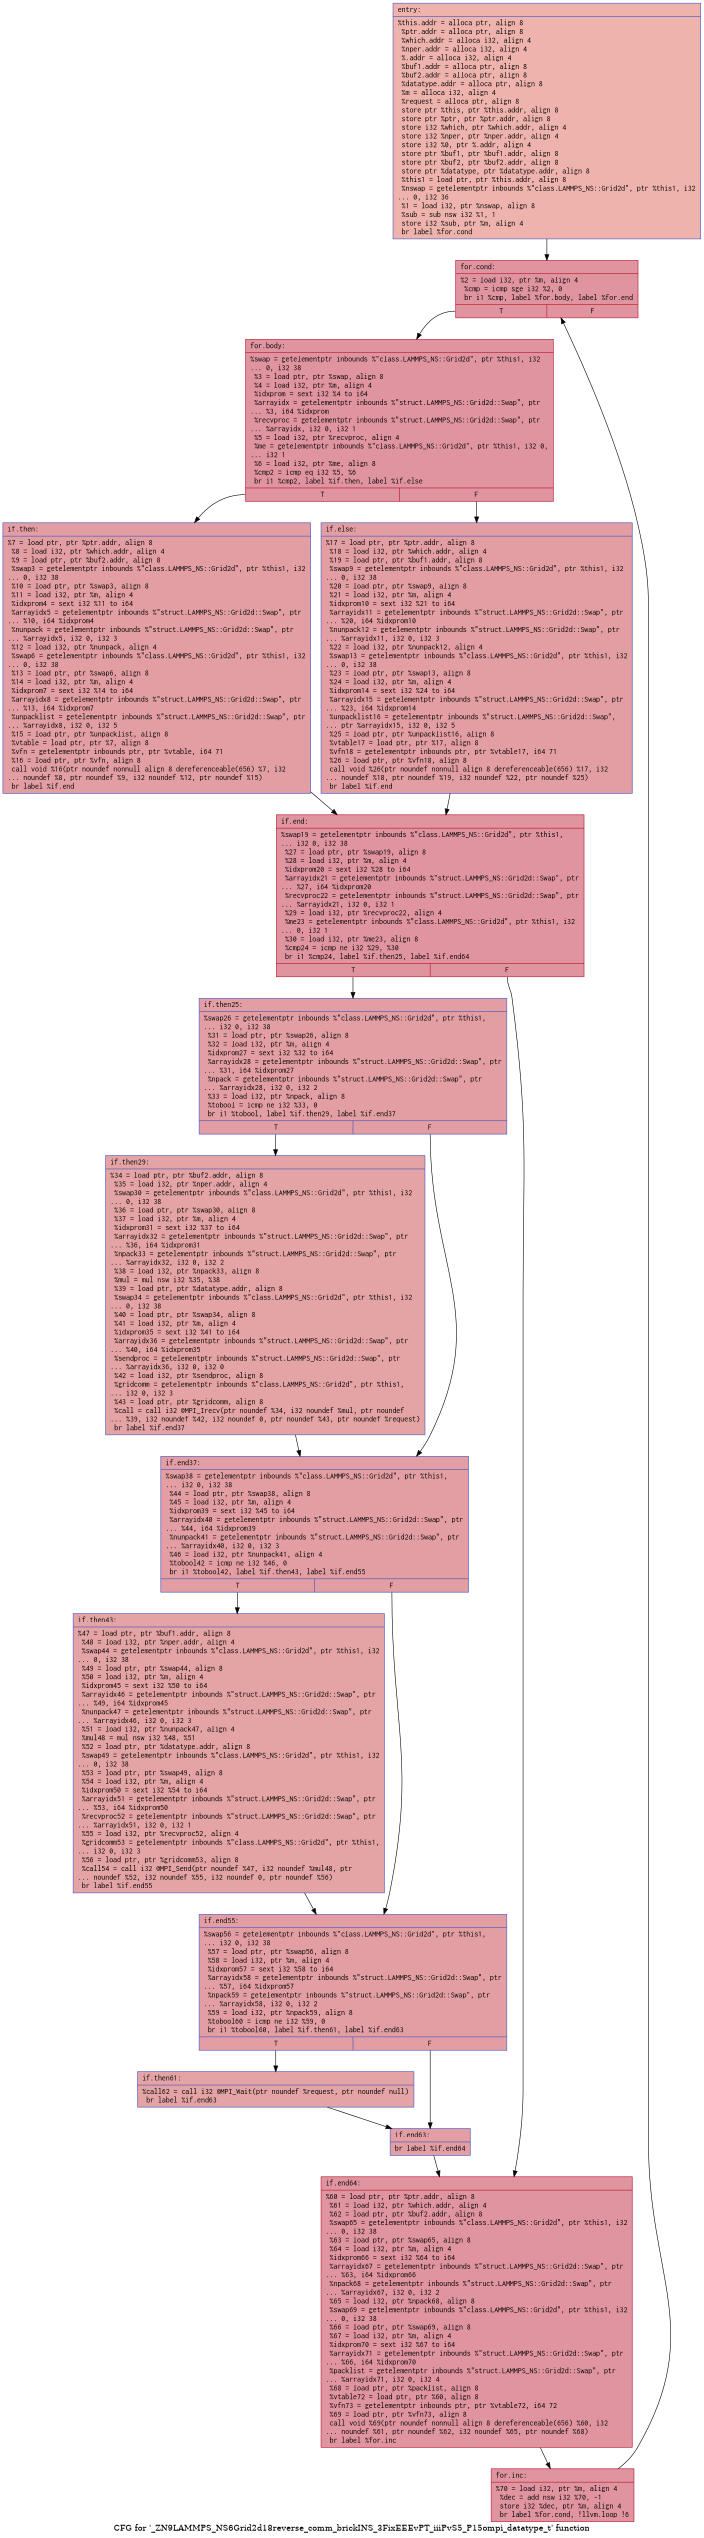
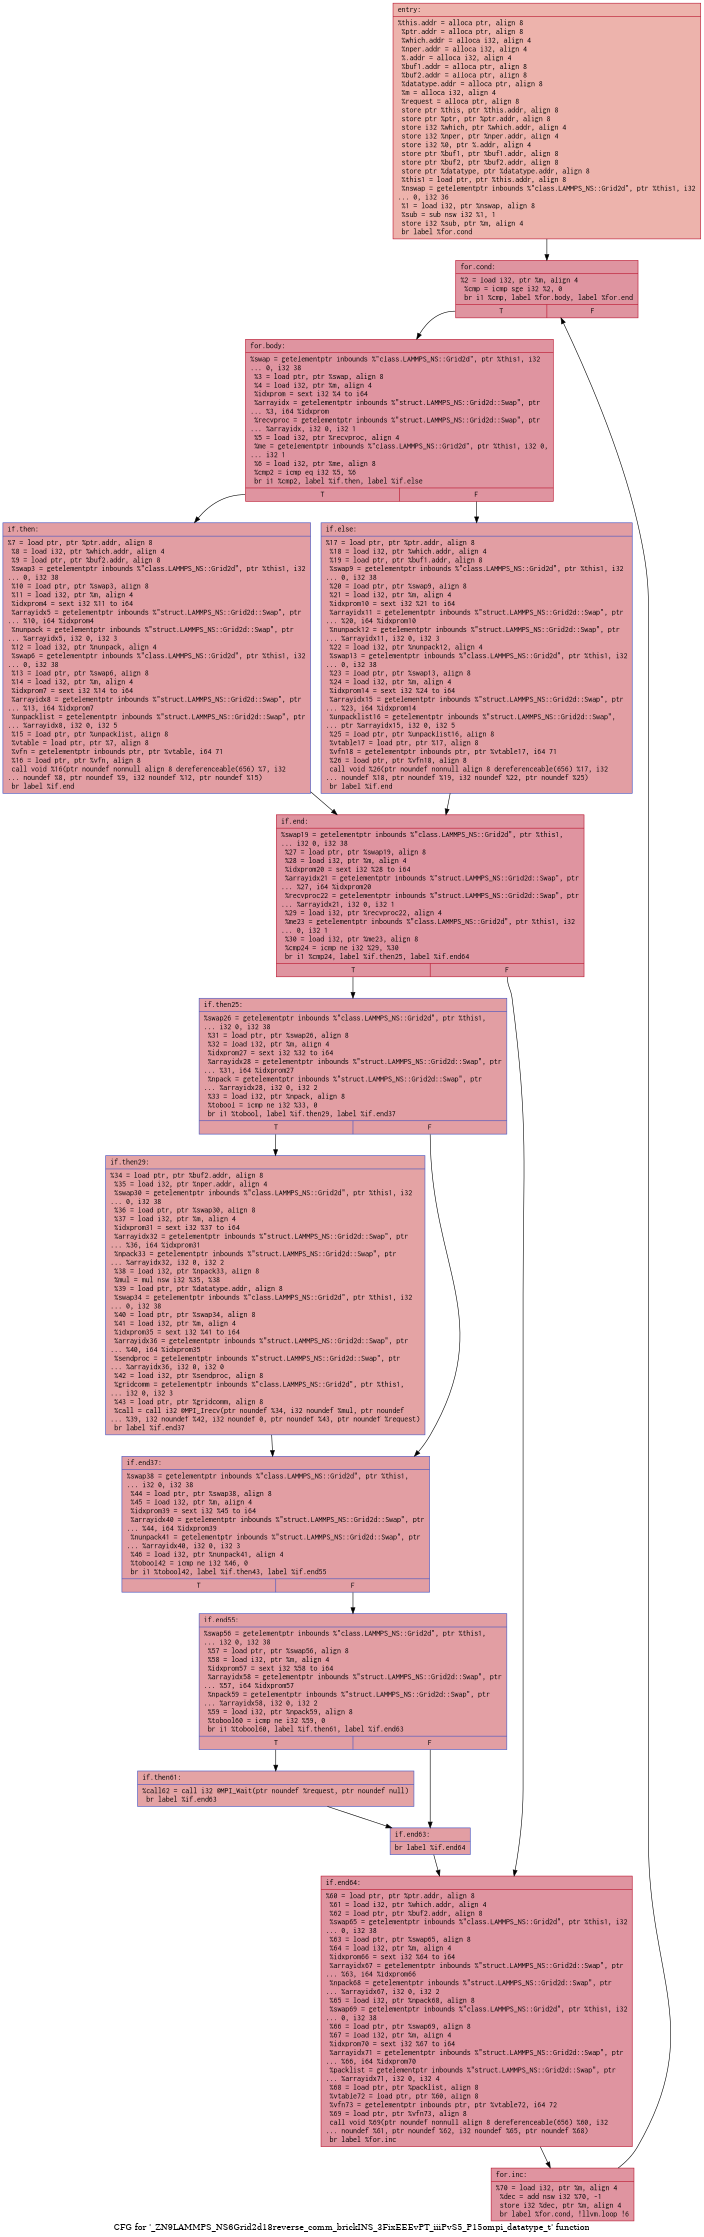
  digraph {
    label="CFG for '_ZN9LAMMPS_NS6Grid2d18reverse_comm_brickINS_3FixEEEvPT_iiiPvS5_P15ompi_datatype_t' function"
    node [color="#3d50c3ff" fillcolor="#be242e70" fontname=Courier shape=record style=filled]
-   n1 [fillcolor="#d6524470" label="{entry:\l|  %this.addr = alloca ptr, align 8\l  %ptr.addr = alloca ptr, align 8\l  %which.addr = alloca i32, align 4\l  %nper.addr = alloca i32, align 4\l  %.addr = alloca i32, align 4\l  %buf1.addr = alloca ptr, align 8\l  %buf2.addr = alloca ptr, align 8\l  %datatype.addr = alloca ptr, align 8\l  %m = alloca i32, align 4\l  %request = alloca ptr, align 8\l  store ptr %this, ptr %this.addr, align 8\l  store ptr %ptr, ptr %ptr.addr, align 8\l  store i32 %which, ptr %which.addr, align 4\l  store i32 %nper, ptr %nper.addr, align 4\l  store i32 %0, ptr %.addr, align 4\l  store ptr %buf1, ptr %buf1.addr, align 8\l  store ptr %buf2, ptr %buf2.addr, align 8\l  store ptr %datatype, ptr %datatype.addr, align 8\l  %this1 = load ptr, ptr %this.addr, align 8\l  %nswap = getelementptr inbounds %\"class.LAMMPS_NS::Grid2d\", ptr %this1, i32\l... 0, i32 36\l  %1 = load i32, ptr %nswap, align 8\l  %sub = sub nsw i32 %1, 1\l  store i32 %sub, ptr %m, align 4\l  br label %for.cond\l}"]
+   n1 [color="#b70d28ff" fillcolor="#d6524470" label="{entry:\l|  %this.addr = alloca ptr, align 8\l  %ptr.addr = alloca ptr, align 8\l  %which.addr = alloca i32, align 4\l  %nper.addr = alloca i32, align 4\l  %.addr = alloca i32, align 4\l  %buf1.addr = alloca ptr, align 8\l  %buf2.addr = alloca ptr, align 8\l  %datatype.addr = alloca ptr, align 8\l  %m = alloca i32, align 4\l  %request = alloca ptr, align 8\l  store ptr %this, ptr %this.addr, align 8\l  store ptr %ptr, ptr %ptr.addr, align 8\l  store i32 %which, ptr %which.addr, align 4\l  store i32 %nper, ptr %nper.addr, align 4\l  store i32 %0, ptr %.addr, align 4\l  store ptr %buf1, ptr %buf1.addr, align 8\l  store ptr %buf2, ptr %buf2.addr, align 8\l  store ptr %datatype, ptr %datatype.addr, align 8\l  %this1 = load ptr, ptr %this.addr, align 8\l  %nswap = getelementptr inbounds %\"class.LAMMPS_NS::Grid2d\", ptr %this1, i32\l... 0, i32 36\l  %1 = load i32, ptr %nswap, align 8\l  %sub = sub nsw i32 %1, 1\l  store i32 %sub, ptr %m, align 4\l  br label %for.cond\l}"]
    n2 [color="#b70d28ff" fillcolor="#b70d2870" label="{for.cond:\l|  %2 = load i32, ptr %m, align 4\l  %cmp = icmp sge i32 %2, 0\l  br i1 %cmp, label %for.body, label %for.end\l|{<s0>T|<s1>F}}"]
    n3 [color="#b70d28ff" fillcolor="#b70d2870" label="{for.body:\l|  %swap = getelementptr inbounds %\"class.LAMMPS_NS::Grid2d\", ptr %this1, i32\l... 0, i32 38\l  %3 = load ptr, ptr %swap, align 8\l  %4 = load i32, ptr %m, align 4\l  %idxprom = sext i32 %4 to i64\l  %arrayidx = getelementptr inbounds %\"struct.LAMMPS_NS::Grid2d::Swap\", ptr\l... %3, i64 %idxprom\l  %recvproc = getelementptr inbounds %\"struct.LAMMPS_NS::Grid2d::Swap\", ptr\l... %arrayidx, i32 0, i32 1\l  %5 = load i32, ptr %recvproc, align 4\l  %me = getelementptr inbounds %\"class.LAMMPS_NS::Grid2d\", ptr %this1, i32 0,\l... i32 1\l  %6 = load i32, ptr %me, align 8\l  %cmp2 = icmp eq i32 %5, %6\l  br i1 %cmp2, label %if.then, label %if.else\l|{<s0>T|<s1>F}}"]
    n4 [label="{if.then:\l|  %7 = load ptr, ptr %ptr.addr, align 8\l  %8 = load i32, ptr %which.addr, align 4\l  %9 = load ptr, ptr %buf2.addr, align 8\l  %swap3 = getelementptr inbounds %\"class.LAMMPS_NS::Grid2d\", ptr %this1, i32\l... 0, i32 38\l  %10 = load ptr, ptr %swap3, align 8\l  %11 = load i32, ptr %m, align 4\l  %idxprom4 = sext i32 %11 to i64\l  %arrayidx5 = getelementptr inbounds %\"struct.LAMMPS_NS::Grid2d::Swap\", ptr\l... %10, i64 %idxprom4\l  %nunpack = getelementptr inbounds %\"struct.LAMMPS_NS::Grid2d::Swap\", ptr\l... %arrayidx5, i32 0, i32 3\l  %12 = load i32, ptr %nunpack, align 4\l  %swap6 = getelementptr inbounds %\"class.LAMMPS_NS::Grid2d\", ptr %this1, i32\l... 0, i32 38\l  %13 = load ptr, ptr %swap6, align 8\l  %14 = load i32, ptr %m, align 4\l  %idxprom7 = sext i32 %14 to i64\l  %arrayidx8 = getelementptr inbounds %\"struct.LAMMPS_NS::Grid2d::Swap\", ptr\l... %13, i64 %idxprom7\l  %unpacklist = getelementptr inbounds %\"struct.LAMMPS_NS::Grid2d::Swap\", ptr\l... %arrayidx8, i32 0, i32 5\l  %15 = load ptr, ptr %unpacklist, align 8\l  %vtable = load ptr, ptr %7, align 8\l  %vfn = getelementptr inbounds ptr, ptr %vtable, i64 71\l  %16 = load ptr, ptr %vfn, align 8\l  call void %16(ptr noundef nonnull align 8 dereferenceable(656) %7, i32\l... noundef %8, ptr noundef %9, i32 noundef %12, ptr noundef %15)\l  br label %if.end\l}"]
    n5 [label="{if.else:\l|  %17 = load ptr, ptr %ptr.addr, align 8\l  %18 = load i32, ptr %which.addr, align 4\l  %19 = load ptr, ptr %buf1.addr, align 8\l  %swap9 = getelementptr inbounds %\"class.LAMMPS_NS::Grid2d\", ptr %this1, i32\l... 0, i32 38\l  %20 = load ptr, ptr %swap9, align 8\l  %21 = load i32, ptr %m, align 4\l  %idxprom10 = sext i32 %21 to i64\l  %arrayidx11 = getelementptr inbounds %\"struct.LAMMPS_NS::Grid2d::Swap\", ptr\l... %20, i64 %idxprom10\l  %nunpack12 = getelementptr inbounds %\"struct.LAMMPS_NS::Grid2d::Swap\", ptr\l... %arrayidx11, i32 0, i32 3\l  %22 = load i32, ptr %nunpack12, align 4\l  %swap13 = getelementptr inbounds %\"class.LAMMPS_NS::Grid2d\", ptr %this1, i32\l... 0, i32 38\l  %23 = load ptr, ptr %swap13, align 8\l  %24 = load i32, ptr %m, align 4\l  %idxprom14 = sext i32 %24 to i64\l  %arrayidx15 = getelementptr inbounds %\"struct.LAMMPS_NS::Grid2d::Swap\", ptr\l... %23, i64 %idxprom14\l  %unpacklist16 = getelementptr inbounds %\"struct.LAMMPS_NS::Grid2d::Swap\",\l... ptr %arrayidx15, i32 0, i32 5\l  %25 = load ptr, ptr %unpacklist16, align 8\l  %vtable17 = load ptr, ptr %17, align 8\l  %vfn18 = getelementptr inbounds ptr, ptr %vtable17, i64 71\l  %26 = load ptr, ptr %vfn18, align 8\l  call void %26(ptr noundef nonnull align 8 dereferenceable(656) %17, i32\l... noundef %18, ptr noundef %19, i32 noundef %22, ptr noundef %25)\l  br label %if.end\l}"]
    n6 [color="#b70d28ff" fillcolor="#b70d2870" label="{if.end:\l|  %swap19 = getelementptr inbounds %\"class.LAMMPS_NS::Grid2d\", ptr %this1,\l... i32 0, i32 38\l  %27 = load ptr, ptr %swap19, align 8\l  %28 = load i32, ptr %m, align 4\l  %idxprom20 = sext i32 %28 to i64\l  %arrayidx21 = getelementptr inbounds %\"struct.LAMMPS_NS::Grid2d::Swap\", ptr\l... %27, i64 %idxprom20\l  %recvproc22 = getelementptr inbounds %\"struct.LAMMPS_NS::Grid2d::Swap\", ptr\l... %arrayidx21, i32 0, i32 1\l  %29 = load i32, ptr %recvproc22, align 4\l  %me23 = getelementptr inbounds %\"class.LAMMPS_NS::Grid2d\", ptr %this1, i32\l... 0, i32 1\l  %30 = load i32, ptr %me23, align 8\l  %cmp24 = icmp ne i32 %29, %30\l  br i1 %cmp24, label %if.then25, label %if.end64\l|{<s0>T|<s1>F}}"]
    n7 [label="{if.then25:\l|  %swap26 = getelementptr inbounds %\"class.LAMMPS_NS::Grid2d\", ptr %this1,\l... i32 0, i32 38\l  %31 = load ptr, ptr %swap26, align 8\l  %32 = load i32, ptr %m, align 4\l  %idxprom27 = sext i32 %32 to i64\l  %arrayidx28 = getelementptr inbounds %\"struct.LAMMPS_NS::Grid2d::Swap\", ptr\l... %31, i64 %idxprom27\l  %npack = getelementptr inbounds %\"struct.LAMMPS_NS::Grid2d::Swap\", ptr\l... %arrayidx28, i32 0, i32 2\l  %33 = load i32, ptr %npack, align 8\l  %tobool = icmp ne i32 %33, 0\l  br i1 %tobool, label %if.then29, label %if.end37\l|{<s0>T|<s1>F}}"]
    n8 [color="#b70d28ff" fillcolor="#b70d2870" label="{if.end64:\l|  %60 = load ptr, ptr %ptr.addr, align 8\l  %61 = load i32, ptr %which.addr, align 4\l  %62 = load ptr, ptr %buf2.addr, align 8\l  %swap65 = getelementptr inbounds %\"class.LAMMPS_NS::Grid2d\", ptr %this1, i32\l... 0, i32 38\l  %63 = load ptr, ptr %swap65, align 8\l  %64 = load i32, ptr %m, align 4\l  %idxprom66 = sext i32 %64 to i64\l  %arrayidx67 = getelementptr inbounds %\"struct.LAMMPS_NS::Grid2d::Swap\", ptr\l... %63, i64 %idxprom66\l  %npack68 = getelementptr inbounds %\"struct.LAMMPS_NS::Grid2d::Swap\", ptr\l... %arrayidx67, i32 0, i32 2\l  %65 = load i32, ptr %npack68, align 8\l  %swap69 = getelementptr inbounds %\"class.LAMMPS_NS::Grid2d\", ptr %this1, i32\l... 0, i32 38\l  %66 = load ptr, ptr %swap69, align 8\l  %67 = load i32, ptr %m, align 4\l  %idxprom70 = sext i32 %67 to i64\l  %arrayidx71 = getelementptr inbounds %\"struct.LAMMPS_NS::Grid2d::Swap\", ptr\l... %66, i64 %idxprom70\l  %packlist = getelementptr inbounds %\"struct.LAMMPS_NS::Grid2d::Swap\", ptr\l... %arrayidx71, i32 0, i32 4\l  %68 = load ptr, ptr %packlist, align 8\l  %vtable72 = load ptr, ptr %60, align 8\l  %vfn73 = getelementptr inbounds ptr, ptr %vtable72, i64 72\l  %69 = load ptr, ptr %vfn73, align 8\l  call void %69(ptr noundef nonnull align 8 dereferenceable(656) %60, i32\l... noundef %61, ptr noundef %62, i32 noundef %65, ptr noundef %68)\l  br label %for.inc\l}"]
    n9 [fillcolor="#c32e3170" label="{if.then29:\l|  %34 = load ptr, ptr %buf2.addr, align 8\l  %35 = load i32, ptr %nper.addr, align 4\l  %swap30 = getelementptr inbounds %\"class.LAMMPS_NS::Grid2d\", ptr %this1, i32\l... 0, i32 38\l  %36 = load ptr, ptr %swap30, align 8\l  %37 = load i32, ptr %m, align 4\l  %idxprom31 = sext i32 %37 to i64\l  %arrayidx32 = getelementptr inbounds %\"struct.LAMMPS_NS::Grid2d::Swap\", ptr\l... %36, i64 %idxprom31\l  %npack33 = getelementptr inbounds %\"struct.LAMMPS_NS::Grid2d::Swap\", ptr\l... %arrayidx32, i32 0, i32 2\l  %38 = load i32, ptr %npack33, align 8\l  %mul = mul nsw i32 %35, %38\l  %39 = load ptr, ptr %datatype.addr, align 8\l  %swap34 = getelementptr inbounds %\"class.LAMMPS_NS::Grid2d\", ptr %this1, i32\l... 0, i32 38\l  %40 = load ptr, ptr %swap34, align 8\l  %41 = load i32, ptr %m, align 4\l  %idxprom35 = sext i32 %41 to i64\l  %arrayidx36 = getelementptr inbounds %\"struct.LAMMPS_NS::Grid2d::Swap\", ptr\l... %40, i64 %idxprom35\l  %sendproc = getelementptr inbounds %\"struct.LAMMPS_NS::Grid2d::Swap\", ptr\l... %arrayidx36, i32 0, i32 0\l  %42 = load i32, ptr %sendproc, align 8\l  %gridcomm = getelementptr inbounds %\"class.LAMMPS_NS::Grid2d\", ptr %this1,\l... i32 0, i32 3\l  %43 = load ptr, ptr %gridcomm, align 8\l  %call = call i32 @MPI_Irecv(ptr noundef %34, i32 noundef %mul, ptr noundef\l... %39, i32 noundef %42, i32 noundef 0, ptr noundef %43, ptr noundef %request)\l  br label %if.end37\l}"]
    n10 [label="{if.end37:\l|  %swap38 = getelementptr inbounds %\"class.LAMMPS_NS::Grid2d\", ptr %this1,\l... i32 0, i32 38\l  %44 = load ptr, ptr %swap38, align 8\l  %45 = load i32, ptr %m, align 4\l  %idxprom39 = sext i32 %45 to i64\l  %arrayidx40 = getelementptr inbounds %\"struct.LAMMPS_NS::Grid2d::Swap\", ptr\l... %44, i64 %idxprom39\l  %nunpack41 = getelementptr inbounds %\"struct.LAMMPS_NS::Grid2d::Swap\", ptr\l... %arrayidx40, i32 0, i32 3\l  %46 = load i32, ptr %nunpack41, align 4\l  %tobool42 = icmp ne i32 %46, 0\l  br i1 %tobool42, label %if.then43, label %if.end55\l|{<s0>T|<s1>F}}"]
    n11 [color="#b70d28ff" fillcolor="#b70d2870" label="{for.inc:\l|  %70 = load i32, ptr %m, align 4\l  %dec = add nsw i32 %70, -1\l  store i32 %dec, ptr %m, align 4\l  br label %for.cond, !llvm.loop !6\l}"]
-   n12 [fillcolor="#c32e3170" label="{if.then43:\l|  %47 = load ptr, ptr %buf1.addr, align 8\l  %48 = load i32, ptr %nper.addr, align 4\l  %swap44 = getelementptr inbounds %\"class.LAMMPS_NS::Grid2d\", ptr %this1, i32\l... 0, i32 38\l  %49 = load ptr, ptr %swap44, align 8\l  %50 = load i32, ptr %m, align 4\l  %idxprom45 = sext i32 %50 to i64\l  %arrayidx46 = getelementptr inbounds %\"struct.LAMMPS_NS::Grid2d::Swap\", ptr\l... %49, i64 %idxprom45\l  %nunpack47 = getelementptr inbounds %\"struct.LAMMPS_NS::Grid2d::Swap\", ptr\l... %arrayidx46, i32 0, i32 3\l  %51 = load i32, ptr %nunpack47, align 4\l  %mul48 = mul nsw i32 %48, %51\l  %52 = load ptr, ptr %datatype.addr, align 8\l  %swap49 = getelementptr inbounds %\"class.LAMMPS_NS::Grid2d\", ptr %this1, i32\l... 0, i32 38\l  %53 = load ptr, ptr %swap49, align 8\l  %54 = load i32, ptr %m, align 4\l  %idxprom50 = sext i32 %54 to i64\l  %arrayidx51 = getelementptr inbounds %\"struct.LAMMPS_NS::Grid2d::Swap\", ptr\l... %53, i64 %idxprom50\l  %recvproc52 = getelementptr inbounds %\"struct.LAMMPS_NS::Grid2d::Swap\", ptr\l... %arrayidx51, i32 0, i32 1\l  %55 = load i32, ptr %recvproc52, align 4\l  %gridcomm53 = getelementptr inbounds %\"class.LAMMPS_NS::Grid2d\", ptr %this1,\l... i32 0, i32 3\l  %56 = load ptr, ptr %gridcomm53, align 8\l  %call54 = call i32 @MPI_Send(ptr noundef %47, i32 noundef %mul48, ptr\l... noundef %52, i32 noundef %55, i32 noundef 0, ptr noundef %56)\l  br label %if.end55\l}"]
    n13 [label="{if.end55:\l|  %swap56 = getelementptr inbounds %\"class.LAMMPS_NS::Grid2d\", ptr %this1,\l... i32 0, i32 38\l  %57 = load ptr, ptr %swap56, align 8\l  %58 = load i32, ptr %m, align 4\l  %idxprom57 = sext i32 %58 to i64\l  %arrayidx58 = getelementptr inbounds %\"struct.LAMMPS_NS::Grid2d::Swap\", ptr\l... %57, i64 %idxprom57\l  %npack59 = getelementptr inbounds %\"struct.LAMMPS_NS::Grid2d::Swap\", ptr\l... %arrayidx58, i32 0, i32 2\l  %59 = load i32, ptr %npack59, align 8\l  %tobool60 = icmp ne i32 %59, 0\l  br i1 %tobool60, label %if.then61, label %if.end63\l|{<s0>T|<s1>F}}"]
    n14 [fillcolor="#c32e3170" label="{if.then61:\l|  %call62 = call i32 @MPI_Wait(ptr noundef %request, ptr noundef null)\l  br label %if.end63\l}"]
    n15 [label="{if.end63:\l|  br label %if.end64\l}"]
    n1 -> n2
    n2 -> n3 [tailport=s0]
    n3 -> n4 [tailport=s0]
    n3 -> n5 [tailport=s1]
    n4 -> n6
    n5 -> n6
    n6 -> n7 [tailport=s0]
    n6 -> n8 [tailport=s1]
    n7 -> n9 [tailport=s0]
    n7 -> n10 [tailport=s1]
    n8 -> n11
    n9 -> n10
-   n10 -> n12 [tailport=s0]
    n10 -> n13 [tailport=s1]
    n11 -> n2
-   n12 -> n13
    n13 -> n14 [tailport=s0]
    n13 -> n15 [tailport=s1]
    n14 -> n15
    n15 -> n8
  }
